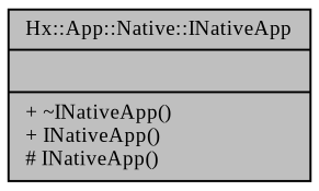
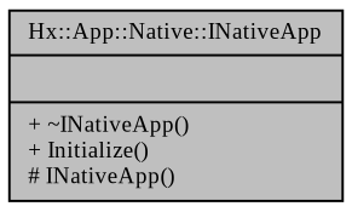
  digraph {
    fontname="Liberation Serif"
-   n1 [color=black fillcolor=grey75 fontcolor=black fontname="Liberation Serif" fontsize=10 height=0.2 label="{Hx::App::Native::INativeApp\n||+ ~INativeApp()\l+ INativeApp()\l# INativeApp()\l}" shape=record style=filled width=0.4]
+   n1 [color=black fillcolor=grey75 fontcolor=black fontname="Liberation Serif" fontsize=10 height=0.2 label="{Hx::App::Native::INativeApp\n||+ ~INativeApp()\l+ Initialize()\l# INativeApp()\l}" shape=record style=filled width=0.4]
  }
